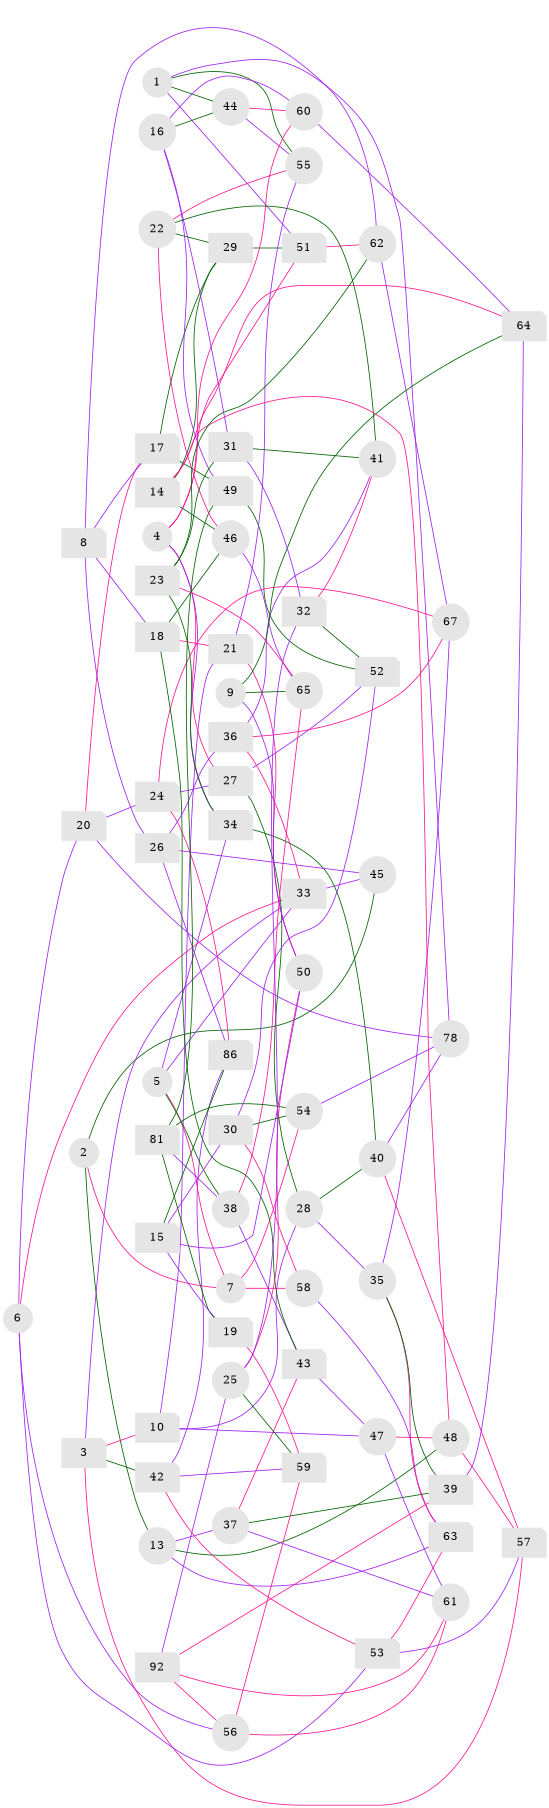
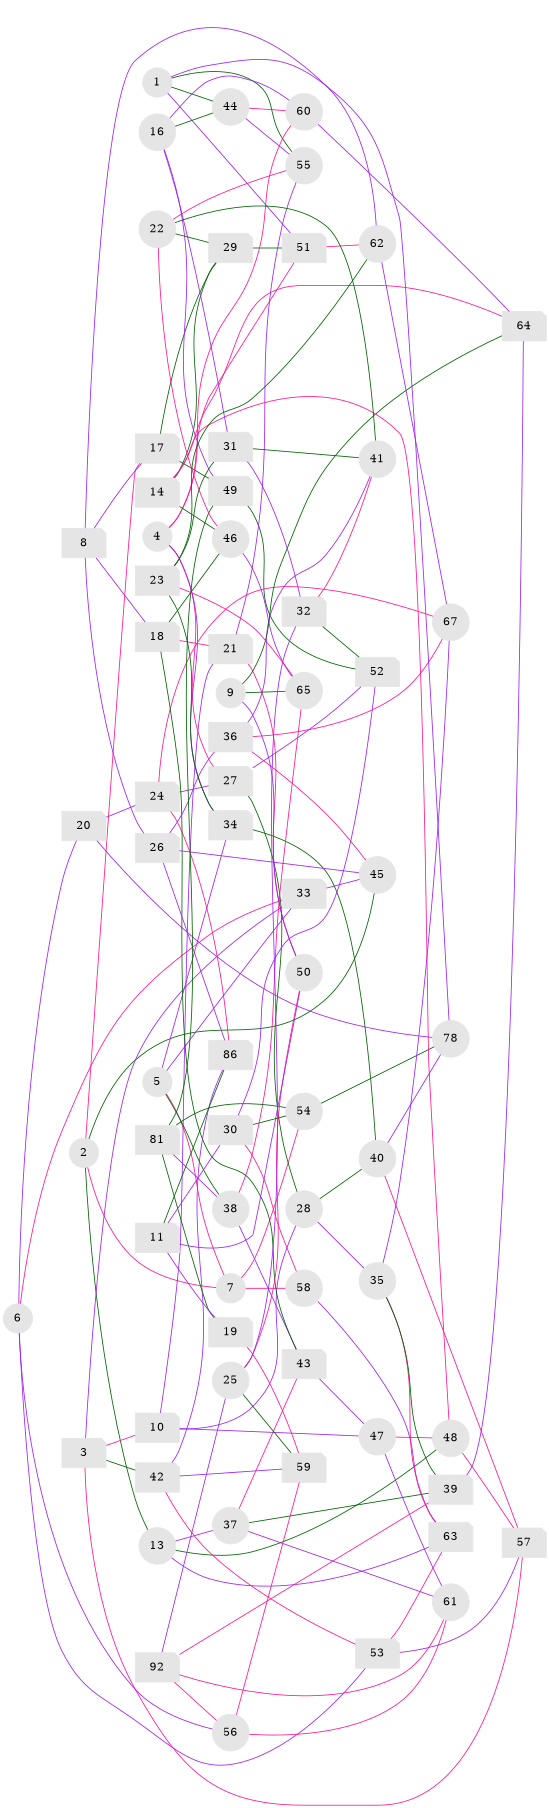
  graph {
    rankdir=LR
    node [color=gray90 shape=note style=filled]
    edge [color=purple]
    1 [shape=circle]
    44 [shape=circle]
    51
    55 [shape=circle]
    n5 [label=78 shape=circle]
    60 [shape=circle]
    62 [shape=circle]
    2 [shape=circle]
    7 [shape=circle]
    13 [shape=circle]
    17
    45 [shape=circle]
    54 [shape=circle]
    58 [shape=circle]
    37 [shape=circle]
    48 [shape=circle]
    63
    49
    29
    3
    10
    33
    42
    57
    21
    28 [shape=circle]
    47 [shape=circle]
    53
    n29 [label=86]
    59
    4 [shape=circle]
    27
    34
    52
    40 [shape=circle]
    64
    5 [shape=circle]
    38 [shape=circle]
    65 [shape=circle]
    43
    6 [shape=circle]
    20
    56 [shape=circle]
    24
    61 [shape=circle]
    8
    18
    26
    46 [shape=circle]
    36
    67 [shape=circle]
    9 [shape=circle]
    50 [shape=circle]
    35 [shape=circle]
    n55 [label=81]
    19
    n57 [label=92]
    25 [shape=circle]
    39
    32
    14
-   15
+   15 [label=11]
    30
    16 [shape=circle]
    31
    41 [shape=circle]
    22 [shape=circle]
    23
    1 -- 44 [color=darkgreen]
    1 -- 51
    1 -- 55 [color=darkgreen]
    1 -- n5
    44 -- 55
    44 -- 60 [color=deeppink]
    51 -- 62 [color=deeppink]
    60 -- 64
    62 -- 67
    2 -- 7 [color=deeppink]
    2 -- 13 [color=darkgreen]
-   20 -- 17 [color=deeppink]
+   2 -- 17 [color=deeppink]
    2 -- 45 [color=darkgreen]
    7 -- 54 [color=deeppink]
    7 -- 58 [color=deeppink]
    13 -- 37
    13 -- 48 [color=darkgreen]
    13 -- 63
    17 -- 49 [color=darkgreen]
    17 -- 29 [color=darkgreen]
-   54 -- n5
+   54 -- n5 [color=darkgreen]
    58 -- 63
    37 -- 43 [color=deeppink]
    37 -- 61
    37 -- 39 [color=darkgreen]
    48 -- 57 [color=deeppink]
    49 -- 52 [color=darkgreen]
    29 -- 51 [color=darkgreen]
    3 -- 10 [color=deeppink]
    3 -- 33
    3 -- 42 [color=darkgreen]
    3 -- 57 [color=deeppink]
    10 -- 21
    10 -- 28
    10 -- 47
    33 -- 45
    42 -- 53 [color=deeppink]
    42 -- n29
    42 -- 59
    21 -- 55
    21 -- 50 [color=deeppink]
    28 -- 40 [color=darkgreen]
    28 -- 35
    47 -- 48 [color=deeppink]
    47 -- 61
    53 -- 63 [color=deeppink]
    53 -- 57
    4 -- 51 [color=deeppink]
    4 -- 60 [color=deeppink]
    4 -- 27 [color=deeppink]
    4 -- 34
    27 -- 28 [color=darkgreen]
    27 -- 52
    34 -- 40 [color=darkgreen]
    40 -- n5
    40 -- 57 [color=deeppink]
    5 -- 7 [color=deeppink]
    5 -- 33
    5 -- 34
    5 -- 38 [color=darkgreen]
    38 -- 65 [color=deeppink]
    38 -- 43
    43 -- 47
    6 -- 33 [color=deeppink]
    6 -- 53
    6 -- 20
    6 -- 56
    20 -- n5
    20 -- 24
    56 -- 59 [color=deeppink]
    56 -- 61 [color=deeppink]
    24 -- n29 [color=deeppink]
    24 -- 27
    24 -- 67 [color=deeppink]
    8 -- 62
    8 -- 17
    8 -- 18
    8 -- 26
    18 -- 21 [color=deeppink]
    18 -- 43 [color=darkgreen]
    18 -- 46 [color=darkgreen]
    26 -- 45
    26 -- n29
    26 -- 36
    46 -- 65
-   36 -- 33 [color=deeppink]
+   36 -- 45 [color=deeppink]
    36 -- 67 [color=deeppink]
    36 -- 41
    9 -- 64 [color=darkgreen]
    9 -- 65 [color=darkgreen]
    9 -- 50
    35 -- 63 [color=deeppink]
    35 -- 67
    35 -- 39 [color=darkgreen]
    n55 -- 54 [color=darkgreen]
    n55 -- 49 [color=darkgreen]
    n55 -- 38
    n55 -- 19 [color=darkgreen]
    19 -- 59 [color=deeppink]
    n57 -- 56 [color=deeppink]
    n57 -- 61 [color=deeppink]
    n57 -- 25
    n57 -- 39 [color=deeppink]
    25 -- 59 [color=darkgreen]
    25 -- 50 [color=deeppink]
    25 -- 32
    39 -- 64
    32 -- 52 [color=darkgreen]
    32 -- 41 [color=deeppink]
    14 -- 48 [color=deeppink]
    14 -- 29 [color=darkgreen]
    14 -- 64 [color=deeppink]
    14 -- 46 [color=darkgreen]
    15 -- n29 [color=darkgreen]
    15 -- 50
    15 -- 19
    15 -- 30
    30 -- 54 [color=darkgreen]
    30 -- 58 [color=deeppink]
    30 -- 52
    16 -- 44 [color=darkgreen]
    16 -- 60
    16 -- 49
    16 -- 31
    31 -- 32
    31 -- 41 [color=darkgreen]
    22 -- 55 [color=deeppink]
    22 -- 29 [color=darkgreen]
    22 -- 46 [color=deeppink]
    22 -- 41 [color=darkgreen]
    23 -- 62 [color=darkgreen]
    23 -- 34 [color=darkgreen]
    23 -- 65 [color=deeppink]
    23 -- 31 [color=darkgreen]
  }
